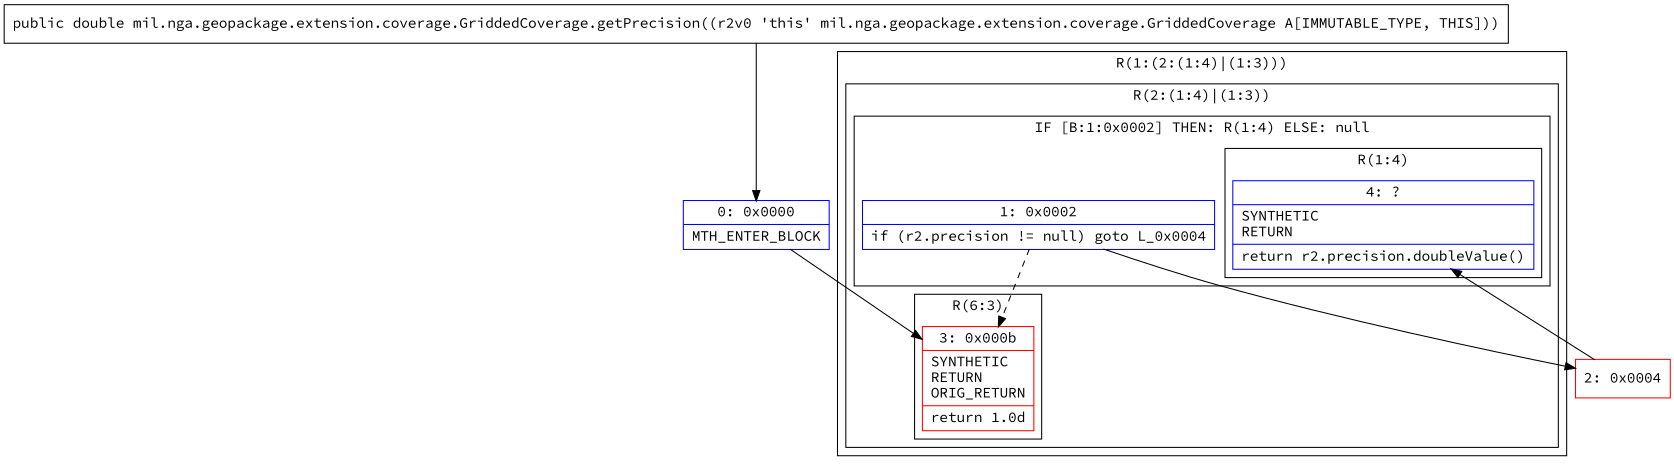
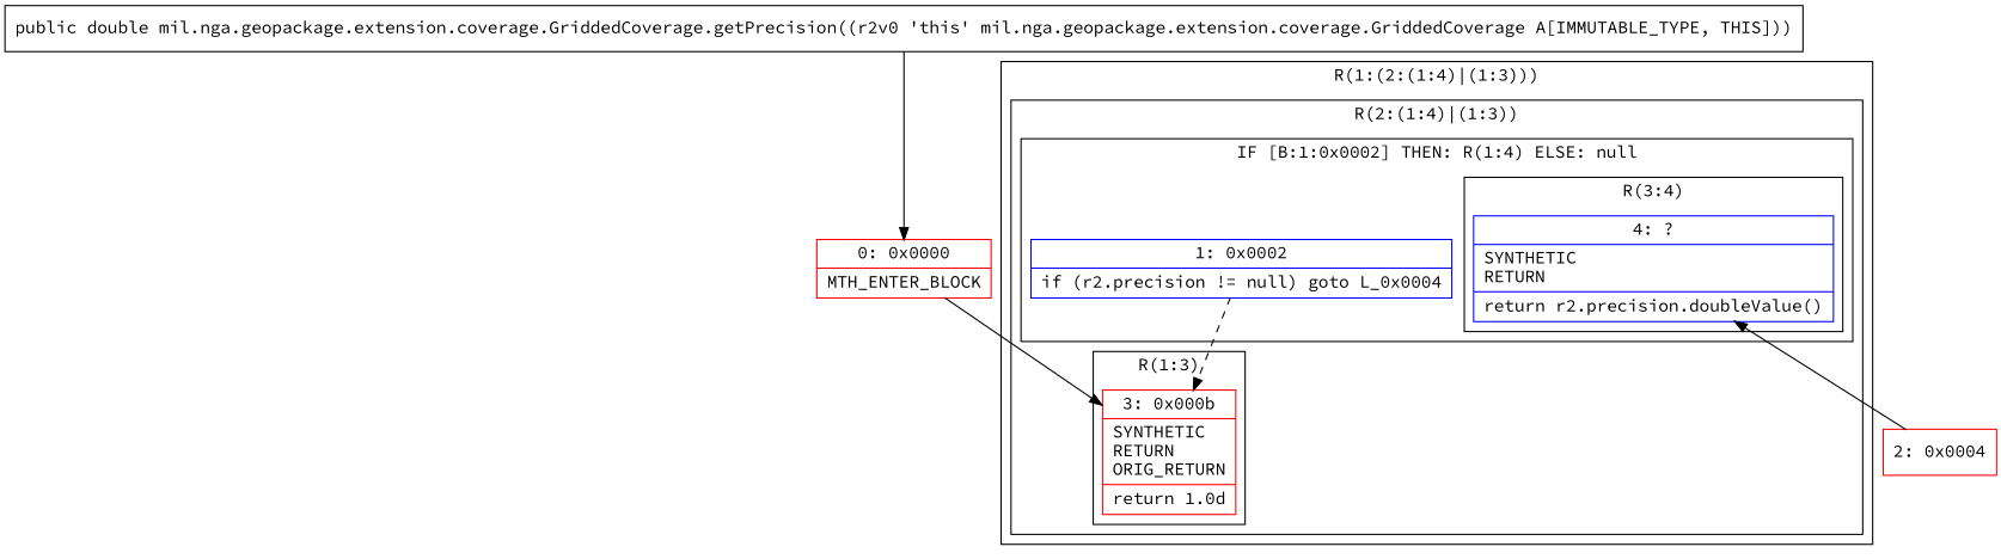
  digraph {
    fontname="Source Code Pro"
    node [color=red fontname="Source Code Pro" shape=record]
    edge [fontname="Source Code Pro"]
    n1 [color=blue label="{4\:\ ?|SYNTHETIC\lRETURN\l|return r2.precision.doubleValue()\l}"]
    n2 [color=blue label="{1\:\ 0x0002|if (r2.precision != null) goto L_0x0004\l}"]
    n3 [label="{3\:\ 0x000b|SYNTHETIC\lRETURN\lORIG_RETURN\l|return 1.0d\l}"]
    n4 [label="{2\:\ 0x0004}"]
-   n5 [color=blue label="{0\:\ 0x0000|MTH_ENTER_BLOCK\l}"]
+   n5 [label="{0\:\ 0x0000|MTH_ENTER_BLOCK\l}"]
    n6 [label="{public double mil.nga.geopackage.extension.coverage.GriddedCoverage.getPrecision((r2v0 'this' mil.nga.geopackage.extension.coverage.GriddedCoverage A[IMMUTABLE_TYPE, THIS])) }" color=""]
    subgraph cluster_1 {
      label="R(1:(2:(1:4)|(1:3)))"
      subgraph cluster_2 {
        label="R(2:(1:4)|(1:3))"
        subgraph cluster_3 {
          label="IF [B:1:0x0002] THEN: R(1:4) ELSE: null"
          n2
          subgraph cluster_4 {
-           label="R(1:4)"
+           label="R(3:4)"
            n1
          }
        }
        subgraph cluster_5 {
-         label="R(6:3)"
+         label="R(1:3)"
          n3
        }
      }
    }
    n2 -> n3 [style=dashed]
-   n2 -> n4
    n4 -> n1
    n5 -> n3
    n6 -> n5
  }
